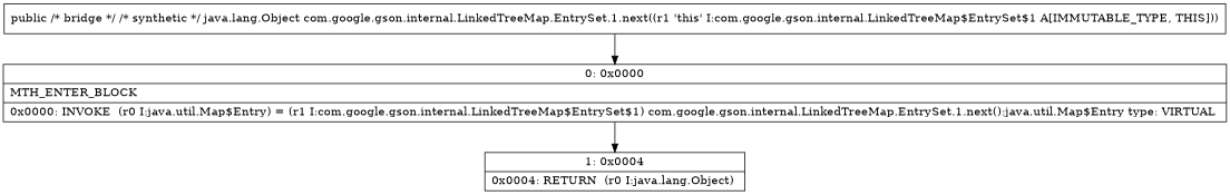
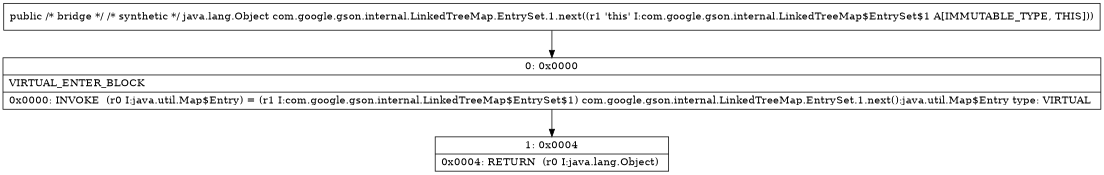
  digraph {
    node [shape=record]
-   n1 [label="{0\:\ 0x0000|MTH_ENTER_BLOCK\l|0x0000: INVOKE  (r0 I:java.util.Map$Entry) = (r1 I:com.google.gson.internal.LinkedTreeMap$EntrySet$1) com.google.gson.internal.LinkedTreeMap.EntrySet.1.next():java.util.Map$Entry type: VIRTUAL \l}"]
+   n1 [label="{0\:\ 0x0000|VIRTUAL_ENTER_BLOCK\l|0x0000: INVOKE  (r0 I:java.util.Map$Entry) = (r1 I:com.google.gson.internal.LinkedTreeMap$EntrySet$1) com.google.gson.internal.LinkedTreeMap.EntrySet.1.next():java.util.Map$Entry type: VIRTUAL \l}"]
    n2 [label="{1\:\ 0x0004|0x0004: RETURN  (r0 I:java.lang.Object) \l}"]
    n3 [label="{public \/* bridge *\/ \/* synthetic *\/ java.lang.Object com.google.gson.internal.LinkedTreeMap.EntrySet.1.next((r1 'this' I:com.google.gson.internal.LinkedTreeMap$EntrySet$1 A[IMMUTABLE_TYPE, THIS])) }"]
    n1 -> n2
    n3 -> n1
  }
